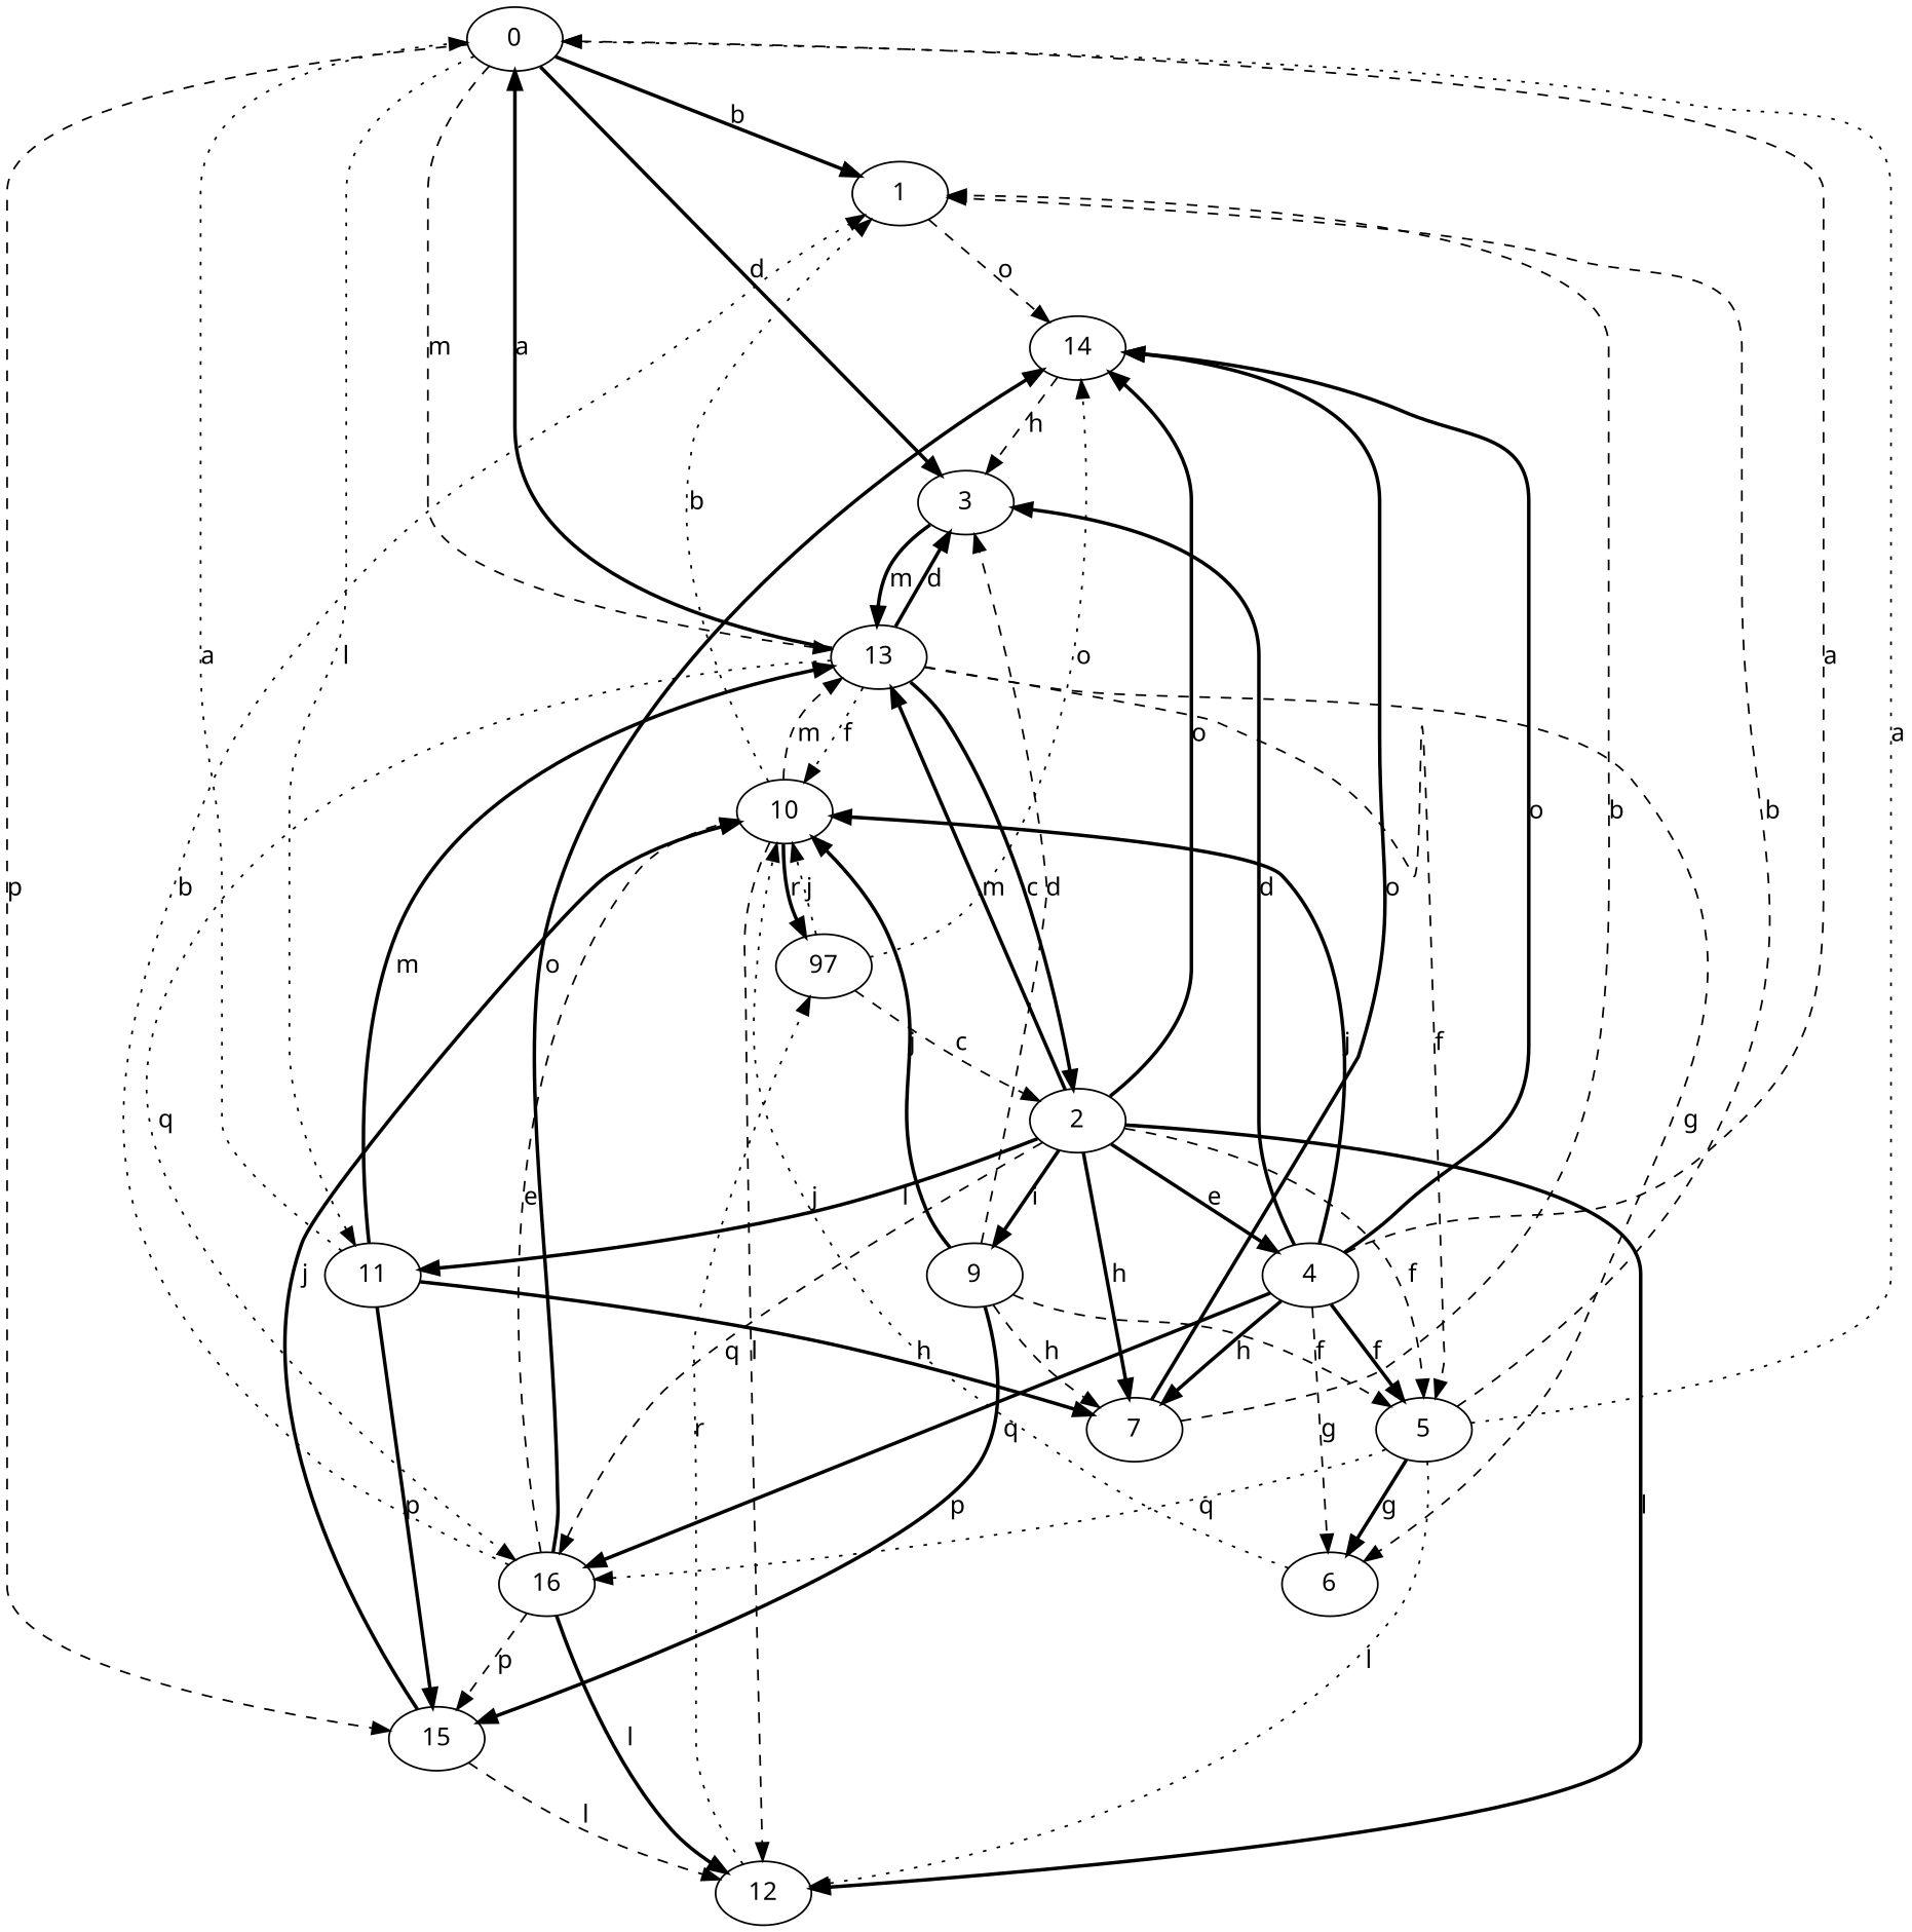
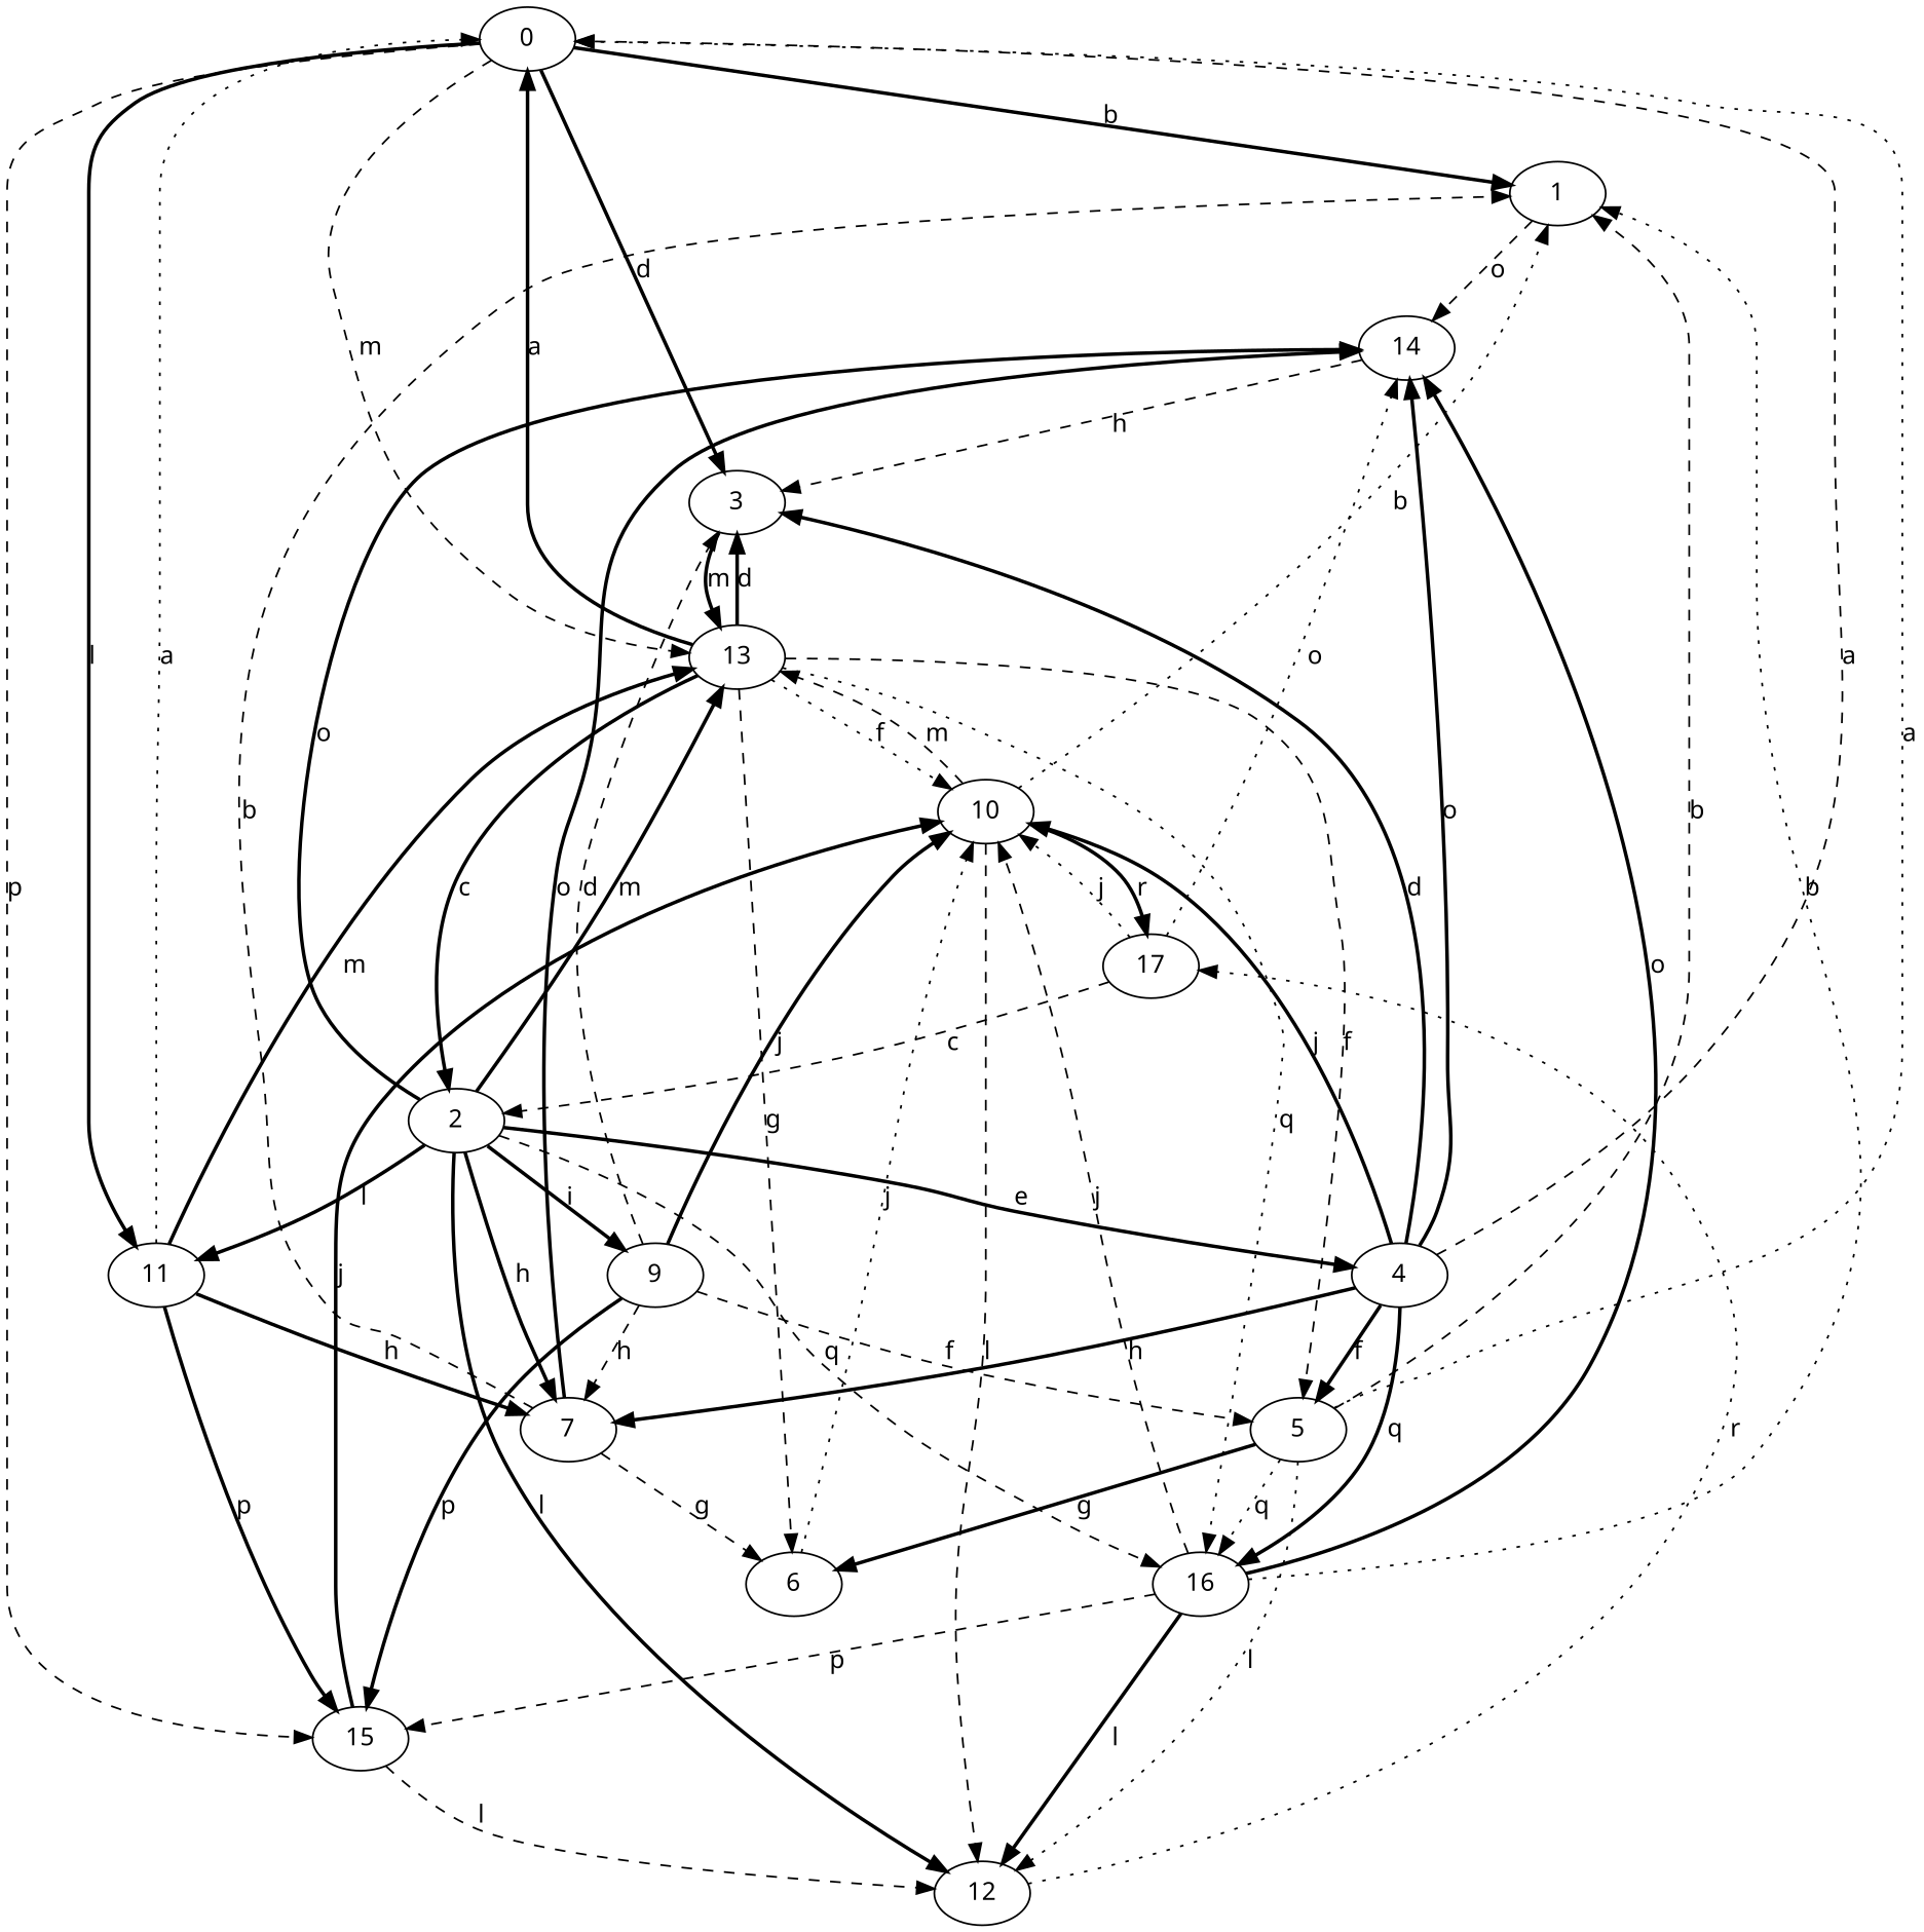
  strict digraph {
    fontname="Noto Sans"
    node [fontname="Noto Sans"]
    edge [fontname="Noto Sans" style=bold]
    0
    1
    3
    11
    13
    15
    14
    7
    2
    5
    16
    6
    10
    12
    4
    9
-   17 [label=97]
+   17
    0 -> 1 [label=b]
    0 -> 3 [label=d]
-   0 -> 11 [label=l style=dotted]
+   0 -> 11 [label=l]
    0 -> 13 [label=m style=dashed]
    0 -> 15 [label=p style=dashed]
    1 -> 14 [label=o style=dashed]
    3 -> 13 [label=m]
    11 -> 0 [label=a style=dotted]
    11 -> 13 [label=m]
    11 -> 15 [label=p]
    11 -> 7 [label=h]
    13 -> 0 [label=a]
    13 -> 3 [label=d]
    13 -> 2 [label=c]
    13 -> 5 [label=f style=dashed]
    13 -> 16 [label=q style=dotted]
    13 -> 6 [label=g style=dashed]
    13 -> 10 [label=f style=dotted]
    15 -> 10 [label=j]
    15 -> 12 [label=l style=dashed]
    14 -> 3 [label=h style=dashed]
    7 -> 1 [label=b style=dashed]
    7 -> 14 [label=o]
    2 -> 11 [label=l]
    2 -> 13 [label=m]
    2 -> 14 [label=o]
    2 -> 7 [label=h]
-   2 -> 5 [label=f style=dashed]
    2 -> 16 [label=q style=dashed]
    2 -> 12 [label=l]
    2 -> 4 [label=e]
    2 -> 9 [label=i]
    5 -> 0 [label=a style=dotted]
    5 -> 1 [label=b style=dashed]
    5 -> 16 [label=q style=dotted]
    5 -> 6 [label=g]
    5 -> 12 [label=l style=dotted]
    16 -> 1 [label=b style=dotted]
    16 -> 15 [label=p style=dashed]
    16 -> 14 [label=o]
-   16 -> 10 [label=e style=dashed]
+   16 -> 10 [label=j style=dashed]
    16 -> 12 [label=l]
    6 -> 10 [label=j style=dotted]
    10 -> 1 [label=b style=dotted]
    10 -> 13 [label=m style=dashed]
    10 -> 12 [label=l style=dashed]
    10 -> 17 [label=r]
    12 -> 17 [label=r style=dotted]
    4 -> 0 [label=a style=dashed]
    4 -> 3 [label=d]
    4 -> 14 [label=o]
    4 -> 7 [label=h]
    4 -> 5 [label=f]
    4 -> 16 [label=q]
-   4 -> 6 [label=g style=dashed]
+   7 -> 6 [label=g style=dashed]
    4 -> 10 [label=j]
    9 -> 3 [label=d style=dashed]
    9 -> 15 [label=p]
    9 -> 7 [label=h style=dashed]
    9 -> 5 [label=f style=dashed]
    9 -> 10 [label=j]
    17 -> 14 [label=o style=dotted]
    17 -> 2 [label=c style=dashed]
    17 -> 10 [label=j style=dotted]
  }
